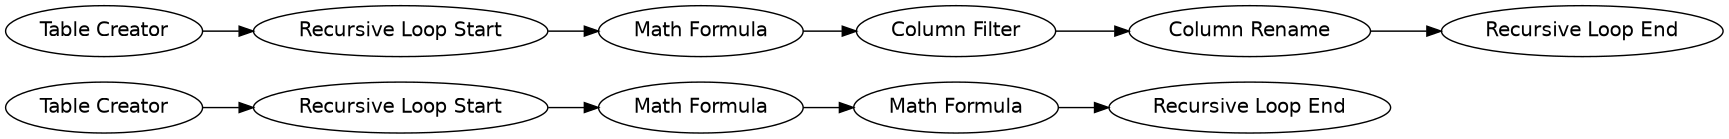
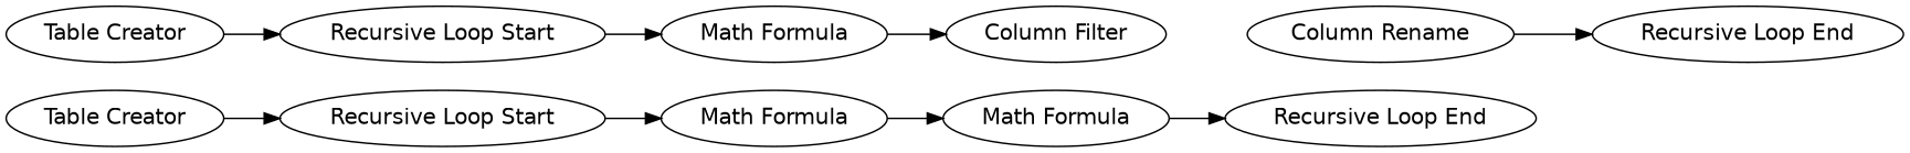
  digraph {
    rankdir=LR
    fontname="DejaVu Sans"
    node [fontname="DejaVu Sans"]
    edge [fontname="DejaVu Sans"]
    n1 [label="Recursive Loop Start"]
    n2 [label="Math Formula"]
    n3 [label="Math Formula"]
    n4 [label="Column Rename"]
    n5 [label="Recursive Loop End"]
    n6 [label="Recursive Loop Start"]
    n7 [label="Math Formula"]
    n8 [label="Column Filter"]
    n9 [label="Recursive Loop End"]
    n10 [label="Table Creator"]
    n11 [label="Table Creator"]
    n1 -> n2
    n2 -> n3
    n3 -> n9
    n4 -> n5
    n6 -> n7
    n7 -> n8
-   n8 -> n4
    n10 -> n6
    n11 -> n1
  }
